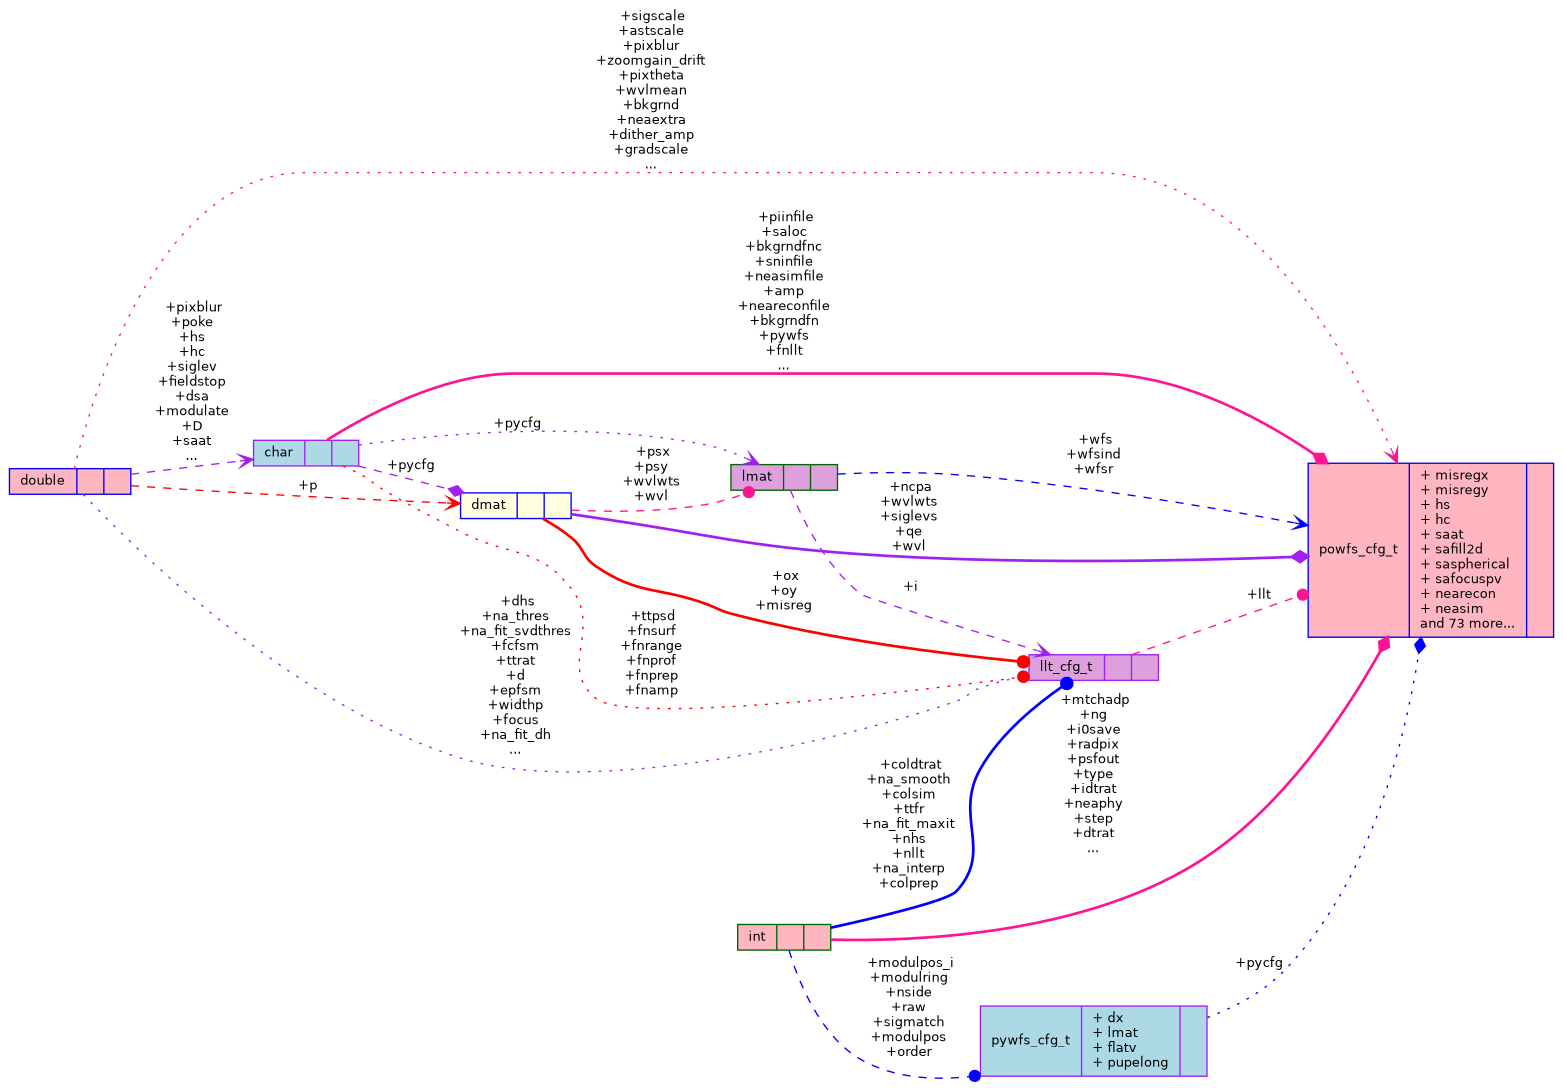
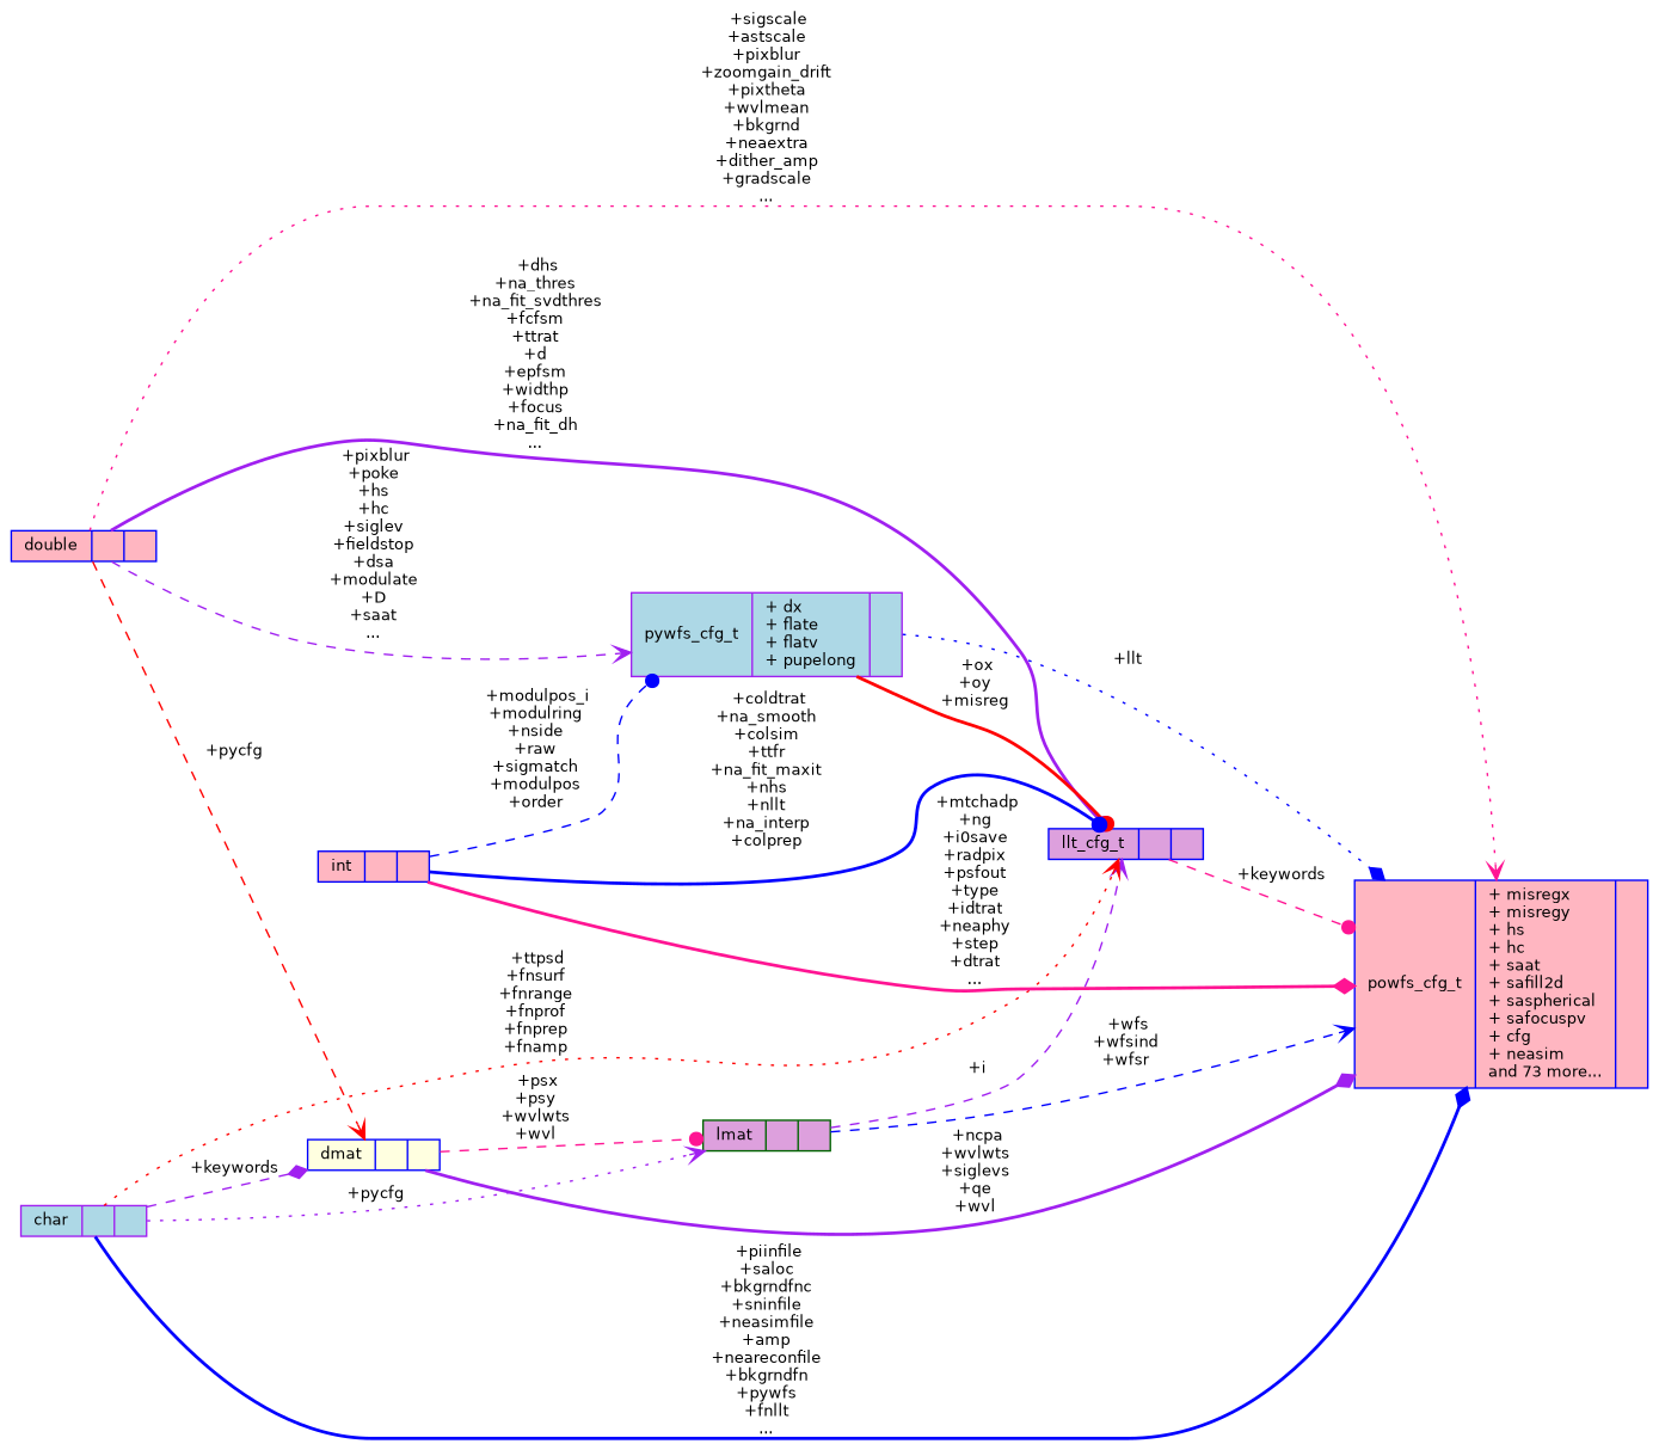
  digraph {
    rankdir=LR
    node [color=blue fillcolor=lightpink fontname=Helvetica fontsize=10 shape=record style=filled]
    edge [arrowhead=dot color=purple fontname=Helvetica fontsize=10 labelfontname=Helvetica labelfontsize=10 style=dashed]
-   n1 [fontcolor=black height=0.2 label="{powfs_cfg_t\n|+ misregx\l+ misregy\l+ hs\l+ hc\l+ saat\l+ safill2d\l+ saspherical\l+ safocuspv\l+ nearecon\l+ neasim\land 73 more...\l|}" width=0.4]
-   n2 [color=purple fillcolor=plum height=0.2 label="{llt_cfg_t\n||}" width=0.4]
+   n1 [fontcolor=black height=0.2 label="{powfs_cfg_t\n|+ misregx\l+ misregy\l+ hs\l+ hc\l+ saat\l+ safill2d\l+ saspherical\l+ safocuspv\l+ cfg\l+ neasim\land 73 more...\l|}" width=0.4]
+   n2 [fillcolor=plum height=0.2 label="{llt_cfg_t\n||}" width=0.4]
    n3 [height=0.2 label="{double\n||}" width=0.4]
    n4 [fillcolor=lightyellow height=0.2 label="{dmat\n||}" width=0.4]
-   n5 [color=purple fillcolor=lightblue height=0.2 label="{pywfs_cfg_t\n|+ dx\l+ lmat\l+ flatv\l+ pupelong\l|}" width=0.4]
+   n5 [color=purple fillcolor=lightblue height=0.2 label="{pywfs_cfg_t\n|+ dx\l+ flate\l+ flatv\l+ pupelong\l|}" width=0.4]
    n6 [color=darkgreen fillcolor=plum height=0.2 label="{lmat\n||}" width=0.4]
    n7 [color=purple fillcolor=lightblue height=0.2 label="{char\n||}" width=0.4]
-   n8 [color=darkgreen height=0.2 label="{int\n||}" width=0.4]
-   n2 -> n1 [color=deeppink label=" +llt"]
+   n8 [height=0.2 label="{int\n||}" width=0.4]
+   n2 -> n1 [color=deeppink label=" +keywords"]
    n3 -> n1 [arrowhead=vee color=deeppink label=" +sigscale\n+astscale\n+pixblur\n+zoomgain_drift\n+pixtheta\n+wvlmean\n+bkgrnd\n+neaextra\n+dither_amp\n+gradscale\n..." style=dotted]
-   n3 -> n2 [label=" +dhs\n+na_thres\n+na_fit_svdthres\n+fcfsm\n+ttrat\n+d\n+epfsm\n+widthp\n+focus\n+na_fit_dh\n..." style=dotted]
-   n3 -> n4 [arrowhead=vee color=red label=" +p"]
-   n3 -> n7 [arrowhead=vee label=" +pixblur\n+poke\n+hs\n+hc\n+siglev\n+fieldstop\n+dsa\n+modulate\n+D\n+saat\n..."]
+   n3 -> n2 [label=" +dhs\n+na_thres\n+na_fit_svdthres\n+fcfsm\n+ttrat\n+d\n+epfsm\n+widthp\n+focus\n+na_fit_dh\n..." style=bold]
+   n3 -> n4 [arrowhead=vee color=red label=" +pycfg"]
+   n3 -> n5 [arrowhead=vee label=" +pixblur\n+poke\n+hs\n+hc\n+siglev\n+fieldstop\n+dsa\n+modulate\n+D\n+saat\n..."]
    n4 -> n1 [arrowhead=diamond label=" +ncpa\n+wvlwts\n+siglevs\n+qe\n+wvl" style=bold]
-   n4 -> n2 [color=red label=" +ox\n+oy\n+misreg" style=bold]
+   n5 -> n2 [color=red label=" +ox\n+oy\n+misreg" style=bold]
    n4 -> n6 [color=deeppink label=" +psx\n+psy\n+wvlwts\n+wvl"]
-   n5 -> n1 [arrowhead=diamond color=blue label=" +pycfg" style=dotted]
+   n5 -> n1 [arrowhead=diamond color=blue label=" +llt" style=dotted]
    n6 -> n1 [arrowhead=vee color=blue label=" +wfs\n+wfsind\n+wfsr"]
    n6 -> n2 [arrowhead=vee label=" +i"]
-   n7 -> n1 [arrowhead=diamond color=deeppink label=" +piinfile\n+saloc\n+bkgrndfnc\n+sninfile\n+neasimfile\n+amp\n+neareconfile\n+bkgrndfn\n+pywfs\n+fnllt\n..." style=bold]
-   n7 -> n2 [color=red label=" +ttpsd\n+fnsurf\n+fnrange\n+fnprof\n+fnprep\n+fnamp" style=dotted]
-   n7 -> n4 [arrowhead=diamond label=" +pycfg"]
+   n7 -> n1 [arrowhead=diamond color=blue label=" +piinfile\n+saloc\n+bkgrndfnc\n+sninfile\n+neasimfile\n+amp\n+neareconfile\n+bkgrndfn\n+pywfs\n+fnllt\n..." style=bold]
+   n7 -> n2 [arrowhead=vee color=red label=" +ttpsd\n+fnsurf\n+fnrange\n+fnprof\n+fnprep\n+fnamp" style=dotted]
+   n7 -> n4 [arrowhead=diamond label=" +keywords"]
    n7 -> n6 [arrowhead=vee label=" +pycfg" style=dotted]
    n8 -> n1 [arrowhead=diamond color=deeppink label=" +mtchadp\n+ng\n+i0save\n+radpix\n+psfout\n+type\n+idtrat\n+neaphy\n+step\n+dtrat\n..." style=bold]
    n8 -> n2 [color=blue label=" +coldtrat\n+na_smooth\n+colsim\n+ttfr\n+na_fit_maxit\n+nhs\n+nllt\n+na_interp\n+colprep" style=bold]
    n8 -> n5 [color=blue label=" +modulpos_i\n+modulring\n+nside\n+raw\n+sigmatch\n+modulpos\n+order"]
  }
